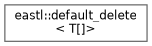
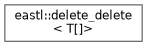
  digraph {
    rankdir=TB
    fontname="DejaVu Sans"
-   n1 [color=grey40 fillcolor=white fontname="DejaVu Sans" fontsize=10 height=0.2 label="eastl::default_delete\l\< T[]\>" shape=box style=filled width=0.4]
+   n1 [color=grey40 fillcolor=white fontname="DejaVu Sans" fontsize=10 height=0.2 label="eastl::delete_delete\l\< T[]\>" shape=box style=filled width=0.4]
  }
